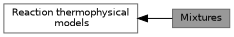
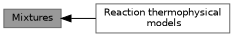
  digraph {
    rankdir=LR
    node [fontname=Helvetica fontsize=10 shape=box style=filled]
    n1 [color=gray40 fillcolor=grey60 fontcolor=black height=0.2 label=Mixtures width=0.4]
    n2 [color=grey40 fillcolor=white height=0.2 label="Reaction thermophysical\l models" width=0.4]
-   n2 -> n1 [dir=back fontname=Helvetica fontsize=10 labelfontname=Helvetica labelfontsize=10 shape=plaintext style=solid]
+   n1 -> n2 [dir=back fontname=Helvetica fontsize=10 labelfontname=Helvetica labelfontsize=10 shape=plaintext style=solid]
  }
